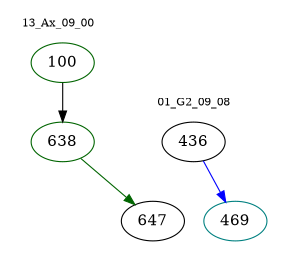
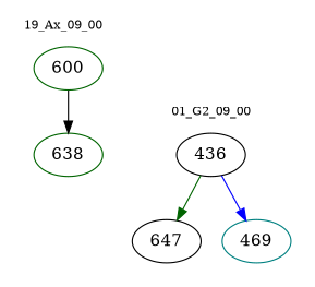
  digraph {
    node [color=darkgreen]
-   n1 [label=100]
+   n1 [label=600]
    n2 [label=638]
    n3 [color=black label=436]
    n4 [color=teal label=469]
    n5 [color=black label=647]
    subgraph cluster_1 {
      color=white
      fontsize=10
-     label="13_Ax_09_00"
+     label="19_Ax_09_00"
      n1
      n2
    }
    subgraph cluster_2 {
      color=white
      fontsize=10
-     label="01_G2_09_08"
+     label="01_G2_09_00"
      n3
      n4
      n5
    }
    n1 -> n2 [color=black]
    n3 -> n4 [color=blue]
-   n2 -> n5 [color=darkgreen]
+   n3 -> n5 [color=darkgreen]
  }
